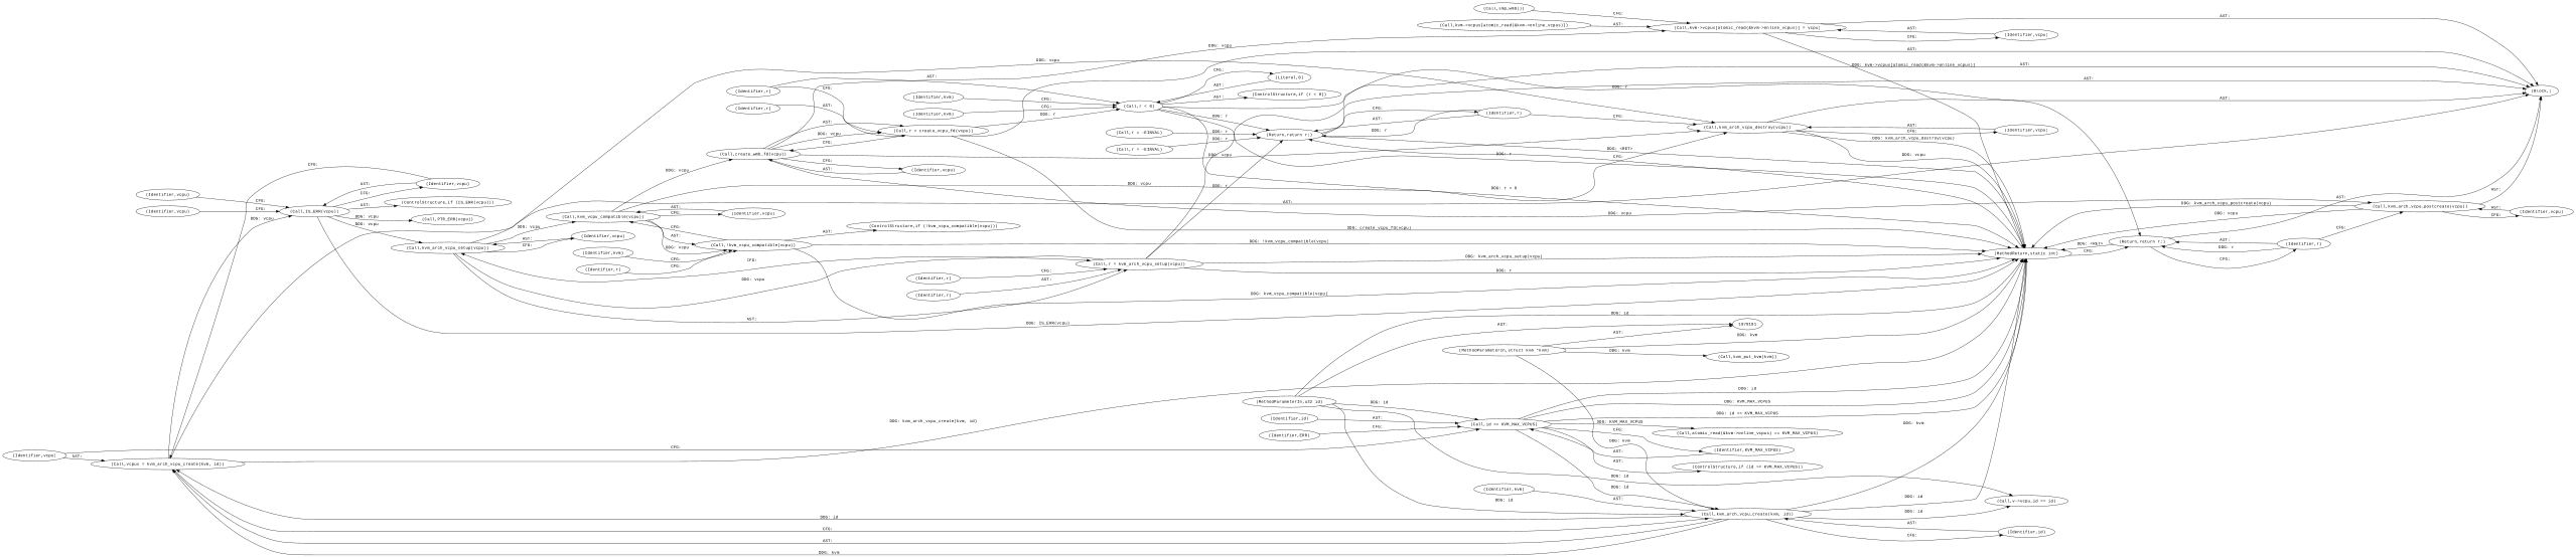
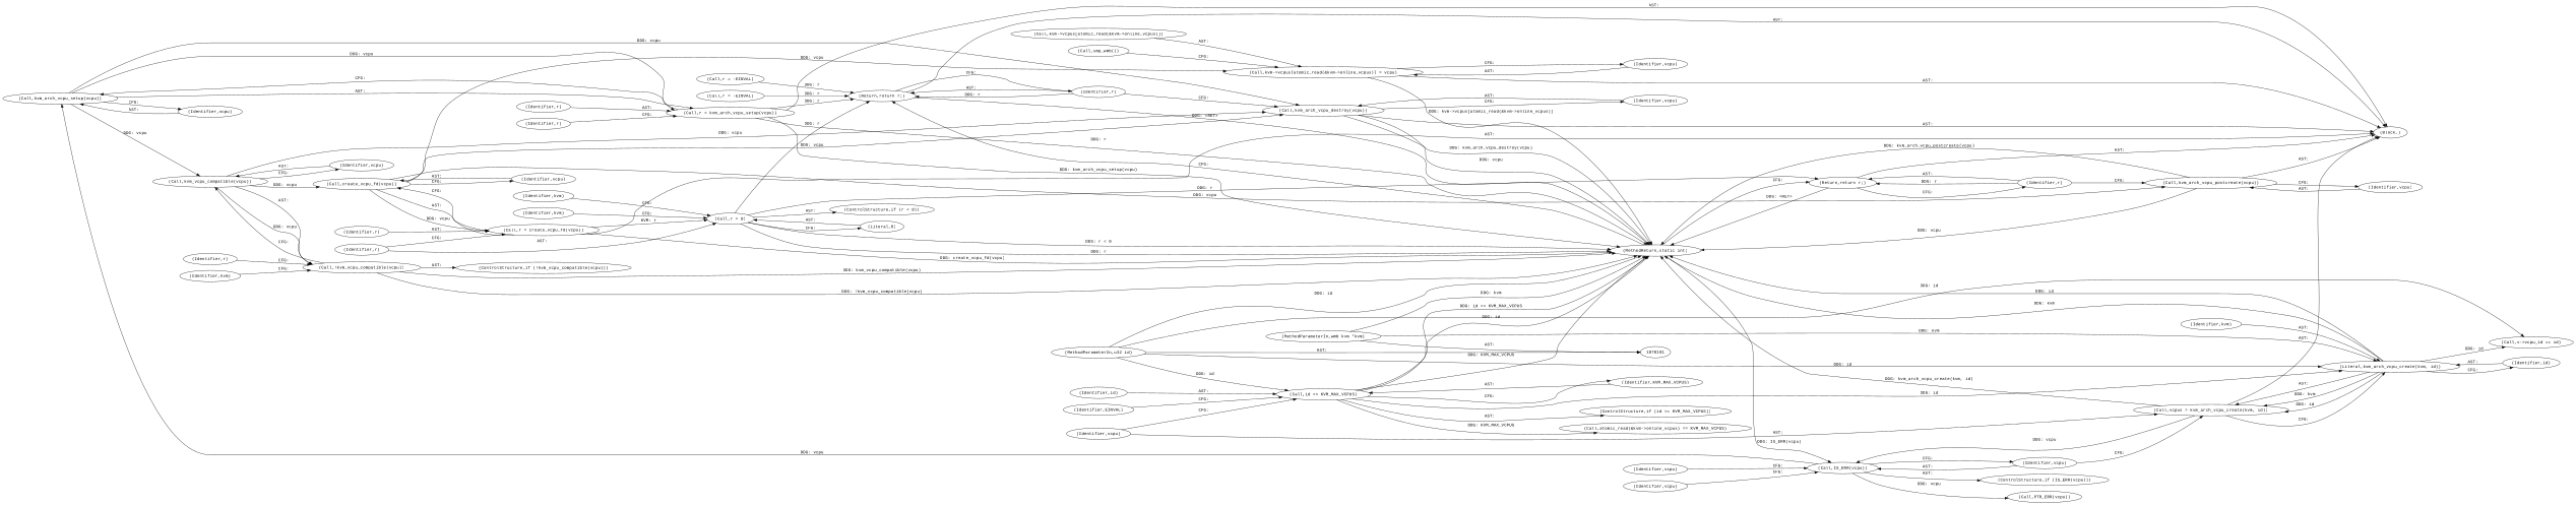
  digraph {
    fontname="Liberation Mono"
    rankdir=LR
    node [fontname="Liberation Mono"]
    edge [fontname="Liberation Mono"]
    n1 [label="(Call,kvm_arch_vcpu_setup(vcpu))"]
    n2 [label="(Call,r = kvm_arch_vcpu_setup(vcpu))"]
    n3 [label="(Call,kvm_vcpu_compatible(vcpu))"]
    n4 [label="(Call,kvm_arch_vcpu_destroy(vcpu))"]
    n5 [label="(Identifier,vcpu)"]
    n6 [label="(MethodReturn,static int)"]
    n7 [label="(Block,)"]
    n8 [label="(Return,return r;)"]
    n9 [label="(Call,!kvm_vcpu_compatible(vcpu))"]
-   n10 [label="(Call,create_wmb_fd(vcpu))"]
+   n10 [label="(Call,create_vcpu_fd(vcpu))"]
    n11 [label="(Identifier,vcpu)"]
    n12 [label="(Identifier,vcpu)"]
    n13 [label="(Call,IS_ERR(vcpu))"]
    n14 [label="(ControlStructure,if (IS_ERR(vcpu)))"]
    n15 [label="(Call,PTR_ERR(vcpu))"]
    n16 [label="(Identifier,vcpu)"]
    n17 [label="(Return,return r;)"]
    n18 [label="(Call,vcpus = kvm_arch_vcpu_create(kvm, id))"]
-   n19 [label="(Call,kvm_arch_vcpu_create(kvm, id))"]
+   n19 [label="(Literal,kvm_arch_vcpu_create(kvm, id))"]
    n20 [label="(Call,v->vcpu_id == id)"]
    n21 [label="(Identifier,id)"]
-   n22 [label="(MethodParameterIn,struct kvm *kvm)"]
-   n23 [label="(Call,kvm_put_kvm(kvm))"]
+   n22 [label="(MethodParameterIn,wmb kvm *kvm)"]
    n24 [label=1070101]
    n25 [label="(Call,id >= KVM_MAX_VCPUS)"]
    n26 [label="(ControlStructure,if (id >= KVM_MAX_VCPUS))"]
    n27 [label="(Call,atomic_read(&kvm->online_vcpus) == KVM_MAX_VCPUS)"]
    n28 [label="(Identifier,KVM_MAX_VCPUS)"]
    n29 [label="(MethodParameterIn,u32 id)"]
    n30 [label="(Identifier,r)"]
    n31 [label="(ControlStructure,if (!kvm_vcpu_compatible(vcpu)))"]
    n32 [label="(Call,r = create_vcpu_fd(vcpu))"]
    n33 [label="(Call,kvm->vcpus[atomic_read(&kvm->online_vcpus)] = vcpu)"]
    n34 [label="(Call,kvm_arch_vcpu_postcreate(vcpu))"]
    n35 [label="(Identifier,vcpu)"]
    n36 [label="(Call,r < 0)"]
    n37 [label="(Identifier,vcpu)"]
    n38 [label="(Identifier,vcpu)"]
    n39 [label="(ControlStructure,if (r < 0))"]
    n40 [label="(Literal,0)"]
    n41 [label="(Identifier,r)"]
    n42 [label="(Identifier,vcpu)"]
    n43 [label="(Identifier,vcpu)"]
    n44 [label="(Call,smp_wmb())"]
    n45 [label="(Identifier,kvm)"]
    n46 [label="(Call,r = -EINVAL)"]
    n47 [label="(Identifier,vcpu)"]
    n48 [label="(Call,r = -EINVAL)"]
    n49 [label="(Identifier,r)"]
    n50 [label="(Identifier,kvm)"]
    n51 [label="(Call,kvm->vcpus[atomic_read(&kvm->online_vcpus)])"]
    n52 [label="(Identifier,r)"]
    n53 [label="(Identifier,id)"]
    n54 [label="(Identifier,kvm)"]
    n55 [label="(Identifier,r)"]
-   n56 [label="(Identifier,ERR)"]
+   n56 [label="(Identifier,EINVAL)"]
    n57 [label="(Identifier,r)"]
    n58 [label="(Identifier,r)"]
    n59 [label="(Identifier,kvm)"]
    n1 -> n2 [label="AST: "]
    n1 -> n2 [label="DDG: vcpu"]
    n1 -> n3 [label="DDG: vcpu"]
    n1 -> n4 [label="DDG: vcpu"]
    n1 -> n5 [label="CFG: "]
    n2 -> n1 [label="CFG: "]
    n2 -> n6 [label="DDG: r"]
    n2 -> n6 [label="DDG: kvm_arch_vcpu_setup(vcpu)"]
    n2 -> n7 [label="AST: "]
    n2 -> n8 [label="DDG: r"]
    n3 -> n4 [label="DDG: vcpu"]
    n3 -> n9 [label="AST: "]
    n3 -> n9 [label="DDG: vcpu"]
    n3 -> n10 [label="DDG: vcpu"]
    n3 -> n11 [label="CFG: "]
    n4 -> n6 [label="DDG: vcpu"]
    n4 -> n6 [label="DDG: kvm_arch_vcpu_destroy(vcpu)"]
    n4 -> n7 [label="AST: "]
    n4 -> n12 [label="CFG: "]
    n5 -> n1 [label="AST: "]
    n6 -> n8 [label="CFG: "]
    n6 -> n17 [label="CFG: "]
    n8 -> n6 [label="DDG: <RET>"]
    n8 -> n7 [label="AST: "]
    n8 -> n30 [label="CFG: "]
    n9 -> n3 [label="CFG: "]
    n9 -> n6 [label="DDG: !kvm_vcpu_compatible(vcpu)"]
    n9 -> n6 [label="DDG: kvm_vcpu_compatible(vcpu)"]
    n9 -> n31 [label="AST: "]
    n10 -> n4 [label="DDG: vcpu"]
    n10 -> n32 [label="AST: "]
    n10 -> n32 [label="DDG: vcpu"]
    n10 -> n33 [label="DDG: vcpu"]
    n10 -> n34 [label="DDG: vcpu"]
    n10 -> n35 [label="CFG: "]
    n11 -> n3 [label="AST: "]
    n12 -> n4 [label="AST: "]
    n13 -> n1 [label="DDG: vcpu"]
-   n13 -> n6 [label="DDG: IS_ERR(vcpu)"]
+   n6 -> n13 [label="DDG: IS_ERR(vcpu)"]
    n13 -> n14 [label="AST: "]
    n13 -> n15 [label="DDG: vcpu"]
    n13 -> n16 [label="CFG: "]
    n16 -> n13 [label="AST: "]
    n16 -> n18 [label="CFG: "]
    n17 -> n6 [label="DDG: <RET>"]
    n17 -> n7 [label="AST: "]
    n17 -> n41 [label="CFG: "]
    n18 -> n6 [label="DDG: kvm_arch_vcpu_create(kvm, id)"]
    n18 -> n7 [label="AST: "]
    n18 -> n13 [label="DDG: vcpu"]
    n18 -> n19 [label="CFG: "]
    n19 -> n6 [label="DDG: kvm"]
    n19 -> n6 [label="DDG: id"]
    n19 -> n18 [label="AST: "]
    n19 -> n18 [label="DDG: kvm"]
    n19 -> n18 [label="DDG: id"]
    n19 -> n20 [label="DDG: id"]
    n19 -> n21 [label="CFG: "]
    n21 -> n19 [label="AST: "]
    n22 -> n6 [label="DDG: kvm"]
    n22 -> n19 [label="DDG: kvm"]
-   n22 -> n23 [label="DDG: kvm"]
    n22 -> n24 [label="AST: "]
    n25 -> n6 [label="DDG: id"]
    n25 -> n6 [label="DDG: KVM_MAX_VCPUS"]
    n25 -> n6 [label="DDG: id >= KVM_MAX_VCPUS"]
    n25 -> n19 [label="DDG: id"]
    n25 -> n26 [label="AST: "]
    n25 -> n27 [label="DDG: KVM_MAX_VCPUS"]
    n25 -> n28 [label="CFG: "]
    n28 -> n25 [label="AST: "]
    n29 -> n6 [label="DDG: id"]
    n29 -> n19 [label="DDG: id"]
    n29 -> n20 [label="DDG: id"]
    n29 -> n24 [label="AST: "]
    n29 -> n25 [label="DDG: id"]
    n30 -> n4 [label="CFG: "]
    n30 -> n8 [label="AST: "]
    n30 -> n8 [label="DDG: r"]
    n32 -> n6 [label="DDG: create_vcpu_fd(vcpu)"]
    n32 -> n7 [label="AST: "]
    n32 -> n10 [label="CFG: "]
-   n32 -> n36 [label="DDG: r"]
+   n32 -> n36 [label="KVM: r"]
    n33 -> n6 [label="DDG: kvm->vcpus[atomic_read(&kvm->online_vcpus)]"]
    n33 -> n7 [label="AST: "]
    n33 -> n37 [label="CFG: "]
    n34 -> n6 [label="DDG: kvm_arch_vcpu_postcreate(vcpu)"]
    n34 -> n6 [label="DDG: vcpu"]
    n34 -> n7 [label="AST: "]
    n34 -> n38 [label="CFG: "]
    n35 -> n10 [label="AST: "]
    n36 -> n6 [label="DDG: r"]
    n36 -> n6 [label="DDG: r < 0"]
    n36 -> n8 [label="DDG: r"]
    n36 -> n17 [label="DDG: r"]
    n36 -> n39 [label="AST: "]
    n36 -> n40 [label="CFG: "]
    n37 -> n33 [label="AST: "]
    n38 -> n34 [label="AST: "]
    n40 -> n36 [label="AST: "]
    n41 -> n17 [label="AST: "]
    n41 -> n17 [label="DDG: r"]
    n41 -> n34 [label="CFG: "]
    n42 -> n13 [label="CFG: "]
    n43 -> n13 [label="CFG: "]
    n44 -> n33 [label="CFG: "]
    n45 -> n9 [label="CFG: "]
    n46 -> n8 [label="DDG: r"]
    n47 -> n18 [label="AST: "]
    n47 -> n25 [label="CFG: "]
    n48 -> n8 [label="DDG: r"]
    n49 -> n2 [label="AST: "]
    n50 -> n36 [label="CFG: "]
    n51 -> n33 [label="AST: "]
    n52 -> n32 [label="AST: "]
    n53 -> n25 [label="AST: "]
    n54 -> n36 [label="CFG: "]
    n55 -> n2 [label="CFG: "]
    n56 -> n25 [label="CFG: "]
    n57 -> n32 [label="CFG: "]
    n57 -> n36 [label="AST: "]
    n58 -> n9 [label="CFG: "]
    n59 -> n19 [label="AST: "]
  }
